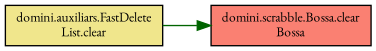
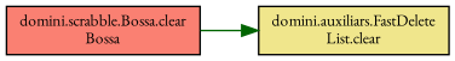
  digraph {
    rankdir=RL
    fontname="EB Garamond"
    node [color=black fontname="EB Garamond" fontsize=10 shape=box style=filled]
    n1 [fillcolor=khaki fontcolor=black height=0.2 label="domini.auxiliars.FastDelete\lList.clear" width=0.4]
    n2 [fillcolor=salmon height=0.2 label="domini.scrabble.Bossa.clear\lBossa" width=0.4]
-   n2 -> n1 [color=darkgreen dir=back fontname="EB Garamond" fontsize=10 labelfontname=Helvetica labelfontsize=10 style=solid]
+   n1 -> n2 [color=darkgreen dir=back fontname="EB Garamond" fontsize=10 labelfontname=Helvetica labelfontsize=10 style=solid]
  }
